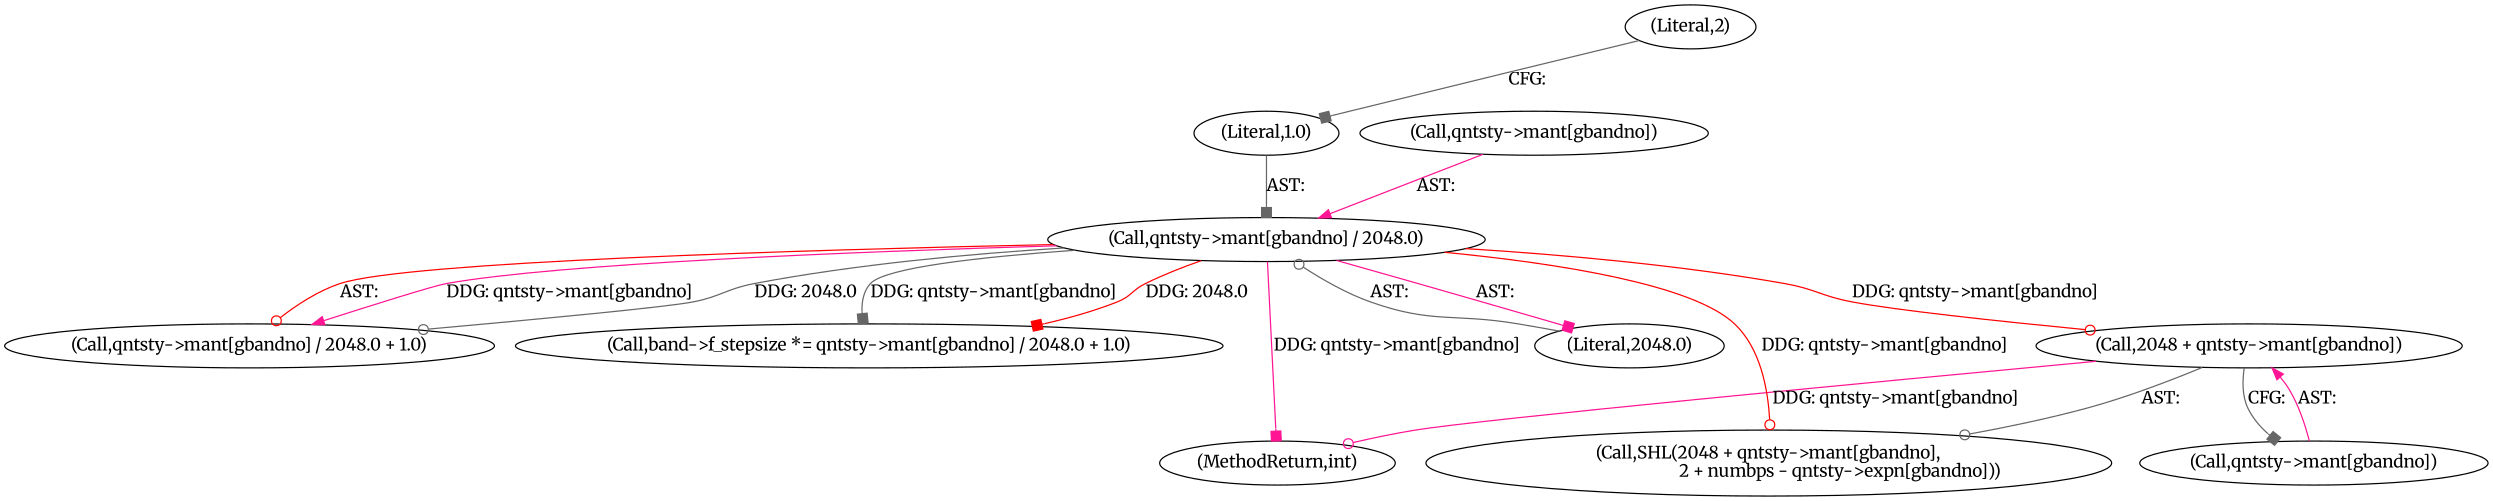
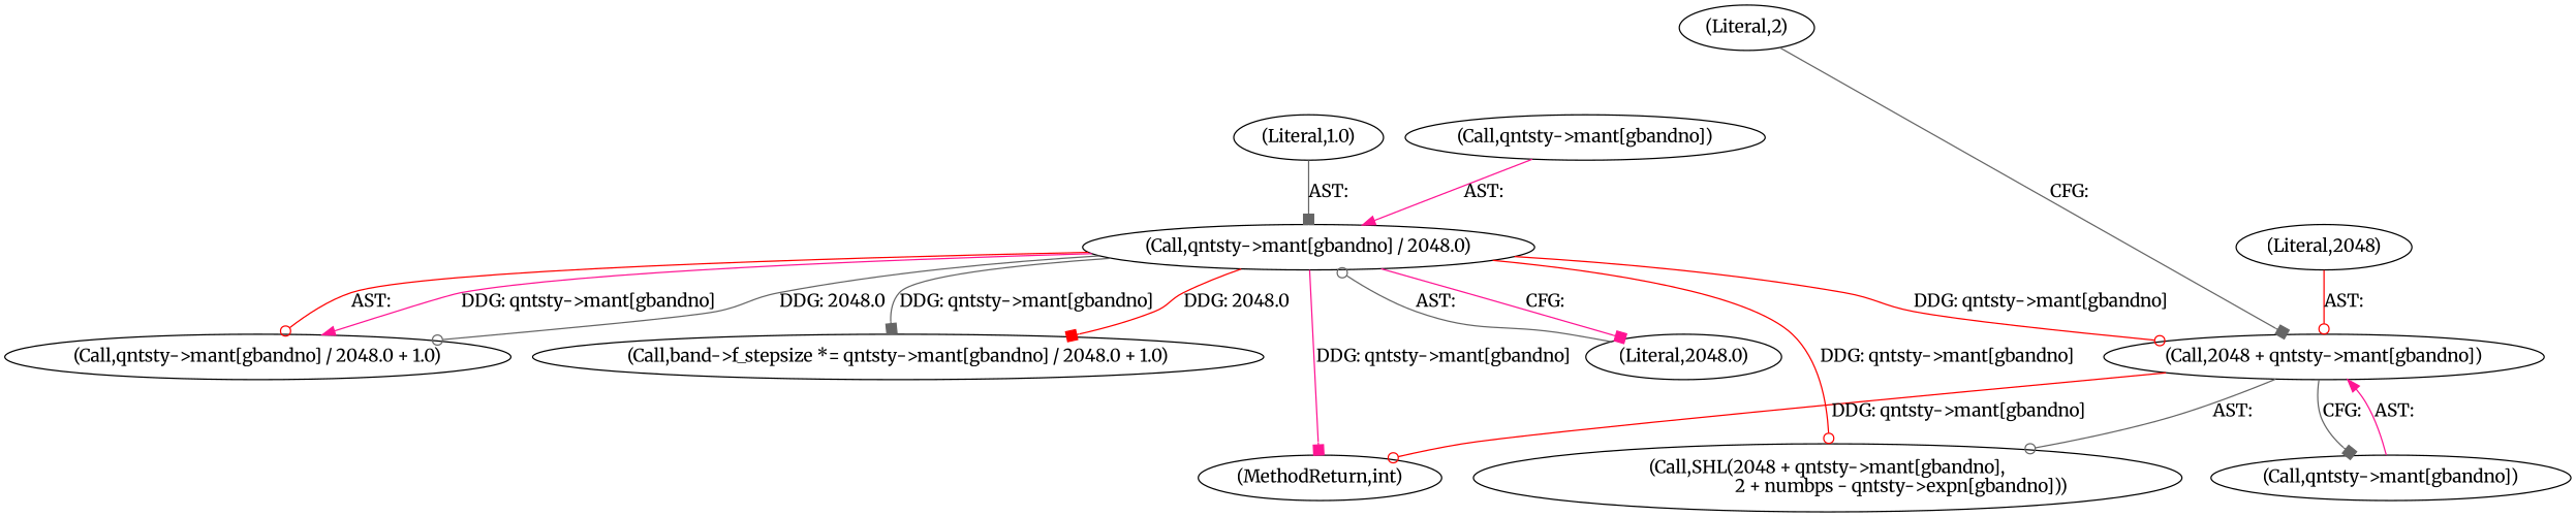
  digraph {
    fontname=Merriweather
    node [fontname=Merriweather]
    edge [arrowhead=odot color=gray40 fontname=Merriweather]
    n1 [label="(Call,2048 + qntsty->mant[gbandno])"]
    n2 [label="(Call,qntsty->mant[gbandno])"]
    n3 [label="(MethodReturn,int)"]
    n4 [label="(Call,SHL(2048 + qntsty->mant[gbandno],\n                                       2 + numbps - qntsty->expn[gbandno]))"]
    n5 [label="(Call,qntsty->mant[gbandno] / 2048.0)"]
    n6 [label="(Literal,2048.0)"]
    n7 [label="(Call,qntsty->mant[gbandno] / 2048.0 + 1.0)"]
    n8 [label="(Call,band->f_stepsize *= qntsty->mant[gbandno] / 2048.0 + 1.0)"]
    n9 [label="(Literal,2)"]
    n10 [label="(Call,qntsty->mant[gbandno])"]
    n11 [label="(Literal,1.0)"]
+   n12 [label="(Literal,2048)"]
    n1 -> n2 [arrowhead=box label="CFG: "]
-   n1 -> n3 [color=deeppink label="DDG: qntsty->mant[gbandno]"]
+   n1 -> n3 [color=red label="DDG: qntsty->mant[gbandno]"]
    n1 -> n4 [label="AST: "]
    n2 -> n1 [arrowhead=normal color=deeppink label="AST: "]
    n5 -> n1 [color=red label="DDG: qntsty->mant[gbandno]"]
    n5 -> n3 [arrowhead=box color=deeppink label="DDG: qntsty->mant[gbandno]"]
    n5 -> n4 [color=red label="DDG: qntsty->mant[gbandno]"]
-   n5 -> n6 [arrowhead=box color=deeppink label="AST: "]
+   n5 -> n6 [arrowhead=box color=deeppink label="CFG: "]
    n5 -> n7 [color=red label="AST: "]
    n5 -> n7 [arrowhead=normal color=deeppink label="DDG: qntsty->mant[gbandno]"]
    n5 -> n7 [label="DDG: 2048.0"]
    n5 -> n8 [arrowhead=box label="DDG: qntsty->mant[gbandno]"]
    n5 -> n8 [arrowhead=box color=red label="DDG: 2048.0"]
    n6 -> n5 [label="AST: "]
-   n9 -> n11 [arrowhead=box label="CFG: "]
+   n9 -> n1 [arrowhead=box label="CFG: "]
    n10 -> n5 [arrowhead=normal color=deeppink label="AST: "]
    n11 -> n5 [arrowhead=box label="AST: "]
+   n12 -> n1 [color=red label="AST: "]
  }
